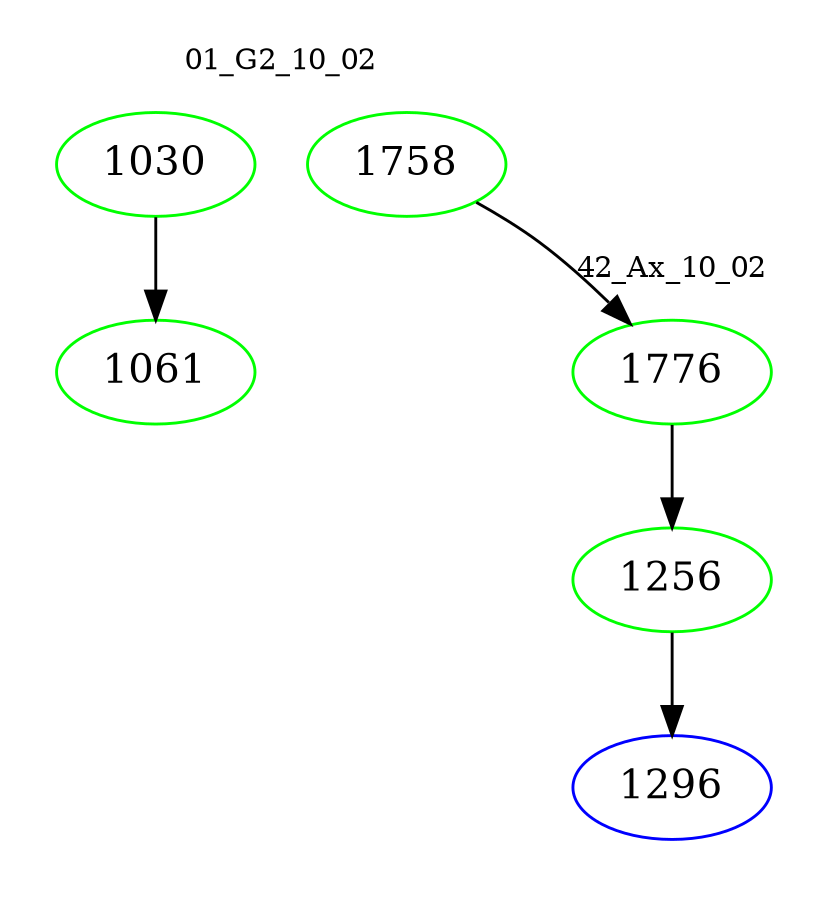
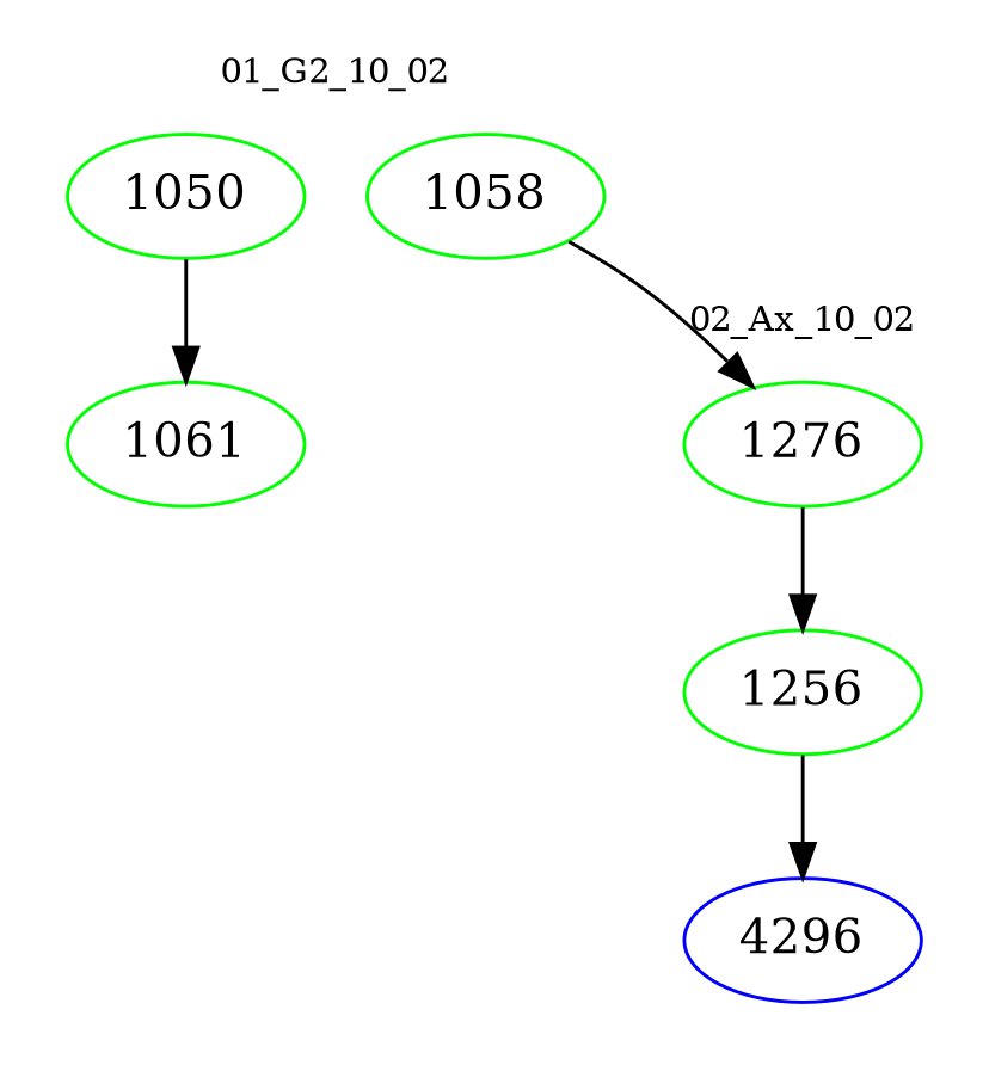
  digraph {
    node [color=green]
    edge [color=black]
-   n1 [label=1776]
+   n1 [label=1276]
    n2 [label=1256]
-   n3 [color=blue label=1296]
-   n4 [label=1758]
-   n5 [label=1030]
+   n3 [color=blue label=4296]
+   n4 [label=1058]
+   n5 [label=1050]
    n6 [label=1061]
    subgraph cluster_1 {
      color=white
      fontsize=10
-     label="42_Ax_10_02"
+     label="02_Ax_10_02"
      n1
      n2
      n3
    }
    subgraph cluster_2 {
      color=white
      fontsize=10
      label="01_G2_10_02"
      n4
      n5
      n6
    }
    n1 -> n2
    n2 -> n3
    n4 -> n1
    n5 -> n6
  }
